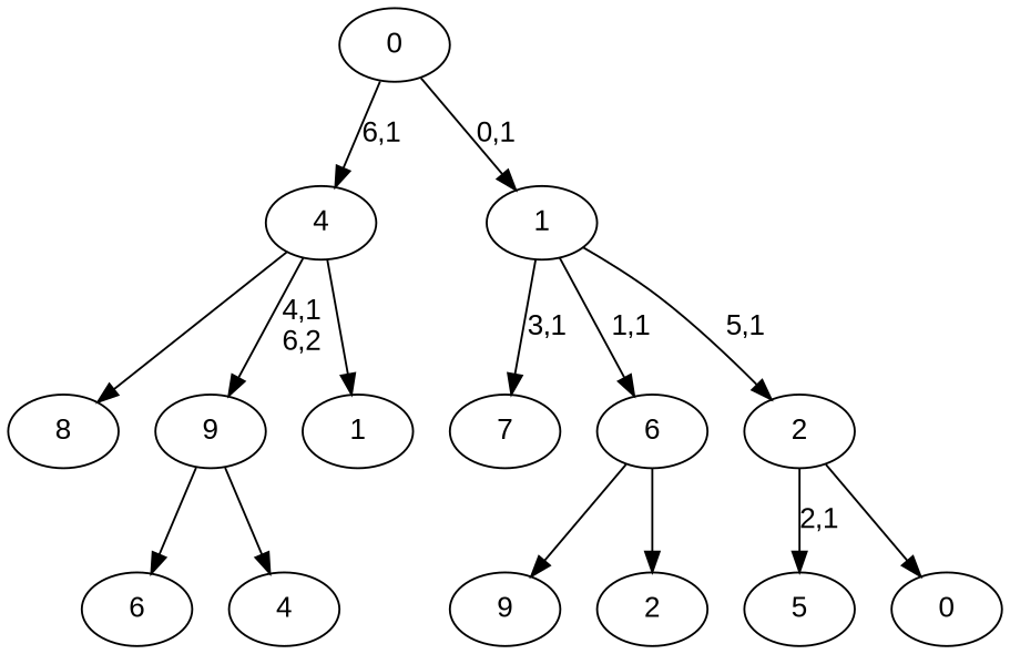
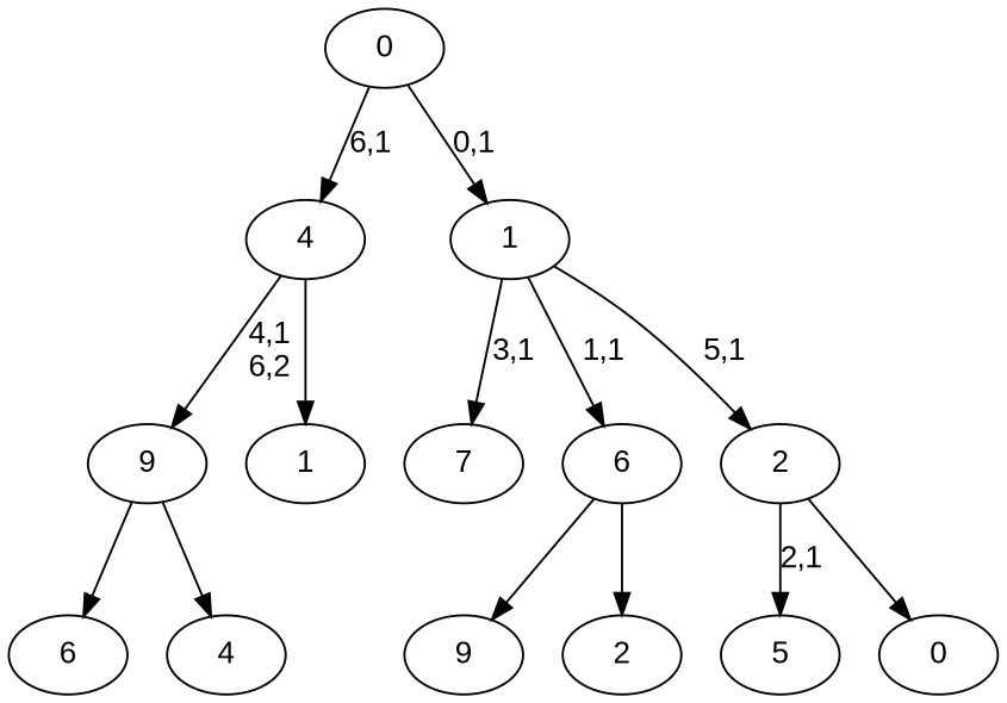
  digraph {
    fontname="Liberation Sans"
    node [fontname="Liberation Sans"]
    edge [fontname="Liberation Sans"]
    n1 [label=9]
-   n2 [label=8]
    n3 [label=7]
    n4 [label=6]
    n5 [label=5]
    n6 [label=4]
    9
    n8 [label=2]
    6
    n10 [label=1]
    4
    n12 [label=0]
    2
    1
    0
    9 -> n4
    9 -> n6
    6 -> n1
    6 -> n8
-   4 -> n2
    4 -> 9 [label="4,1\n6,2"]
    4 -> n10
    2 -> n5 [label="2,1"]
    2 -> n12
    1 -> n3 [label="3,1"]
    1 -> 6 [label="1,1"]
    1 -> 2 [label="5,1"]
    0 -> 4 [label="6,1"]
    0 -> 1 [label="0,1"]
  }
